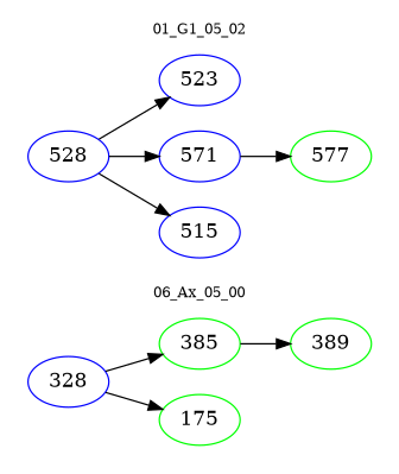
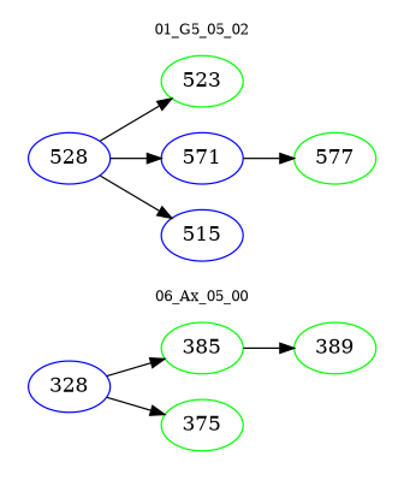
  digraph {
    rankdir=LR
    node [color=green]
    edge [color=black]
    n1 [color=blue label=328]
-   n2 [label=175]
+   n2 [label=375]
    n3 [label=385]
    n4 [label=389]
    n5 [color=blue label=528]
    n6 [color=blue label=515]
    n7 [color=blue label=571]
-   n8 [color=blue label=523]
+   n8 [label=523]
    n9 [label=577]
    subgraph cluster_1 {
      color=white
      fontsize=10
      label="06_Ax_05_00"
      n1
      n2
      n3
      n4
    }
    subgraph cluster_2 {
      color=white
      fontsize=10
-     label="01_G1_05_02"
+     label="01_G5_05_02"
      n5
      n6
      n7
      n8
      n9
    }
    n1 -> n2
    n1 -> n3
    n3 -> n4
    n5 -> n6
    n5 -> n7
    n5 -> n8
    n7 -> n9
  }
